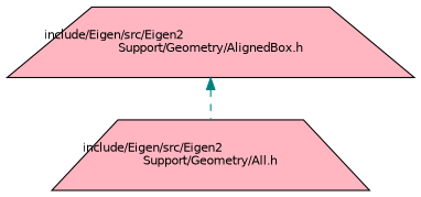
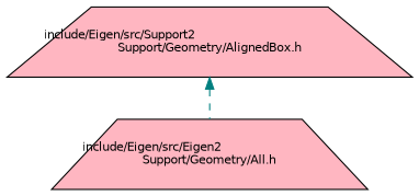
  digraph {
    node [color=black fillcolor=lightpink fontname=Helvetica fontsize=10 shape=trapezium style=filled]
-   n1 [fontcolor=black height=0.2 label="include/Eigen/src/Eigen2\lSupport/Geometry/AlignedBox.h" width=0.4]
+   n1 [fontcolor=black height=0.2 label="include/Eigen/src/Support2\lSupport/Geometry/AlignedBox.h" width=0.4]
    n2 [height=0.2 label="include/Eigen/src/Eigen2\lSupport/Geometry/All.h" width=0.4]
    n1 -> n2 [color=teal dir=back fontname=Helvetica fontsize=10 labelfontname=Helvetica labelfontsize=10 style=dashed]
  }
